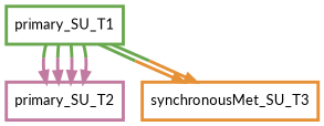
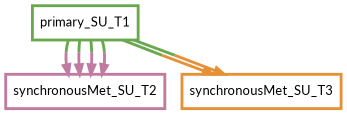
  digraph {
    node [fillcolor=white fontname=Lato penwidth=3.0 shape=box]
    edge [color="#6aa84fff;0.5:#c27ba0ff" penwidth=3]
    primary_SU_T1 [color="#6aa84fff"]
-   primary_SU_T2 [color="#c27ba0ff"]
+   primary_SU_T2 [color="#c27ba0ff" label=synchronousMet_SU_T2]
    synchronousMet_SU_T3 [color="#e69138ff"]
    primary_SU_T1 -> primary_SU_T2
    primary_SU_T1 -> primary_SU_T2
    primary_SU_T1 -> primary_SU_T2
    primary_SU_T1 -> primary_SU_T2
    primary_SU_T1 -> synchronousMet_SU_T3 [color="#6aa84fff;0.5:#e69138ff"]
    primary_SU_T1 -> synchronousMet_SU_T3 [color="#6aa84fff;0.5:#e69138ff"]
  }
